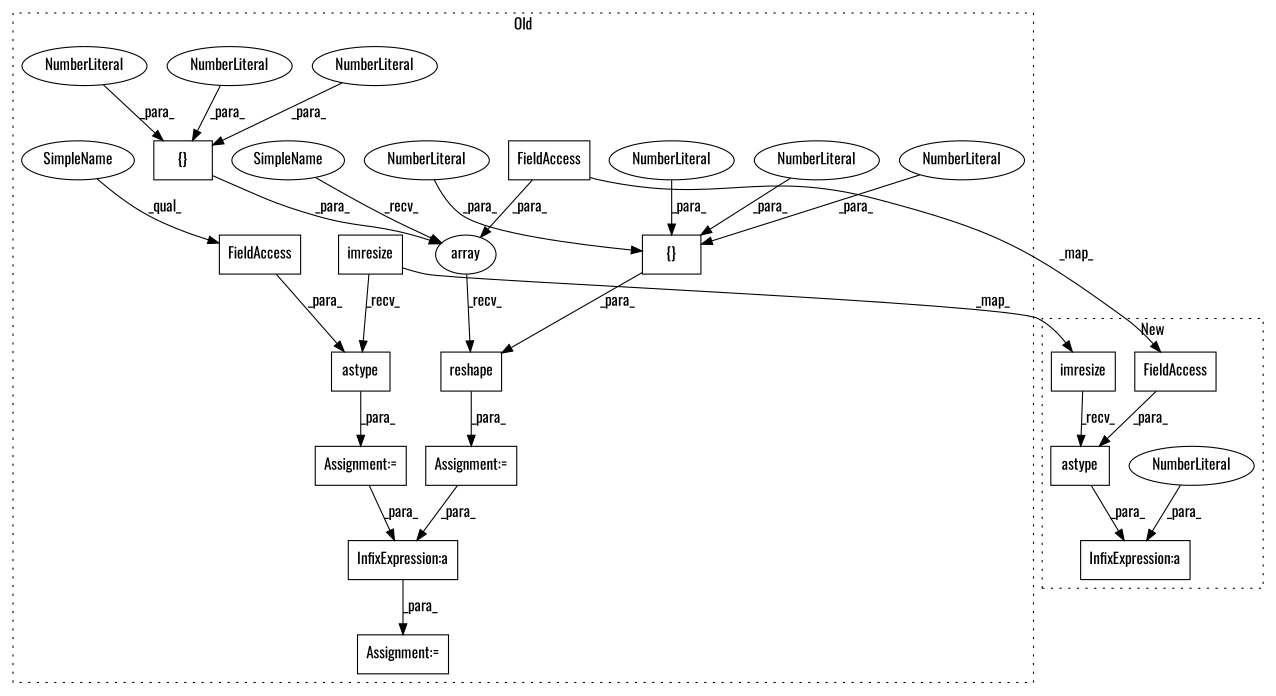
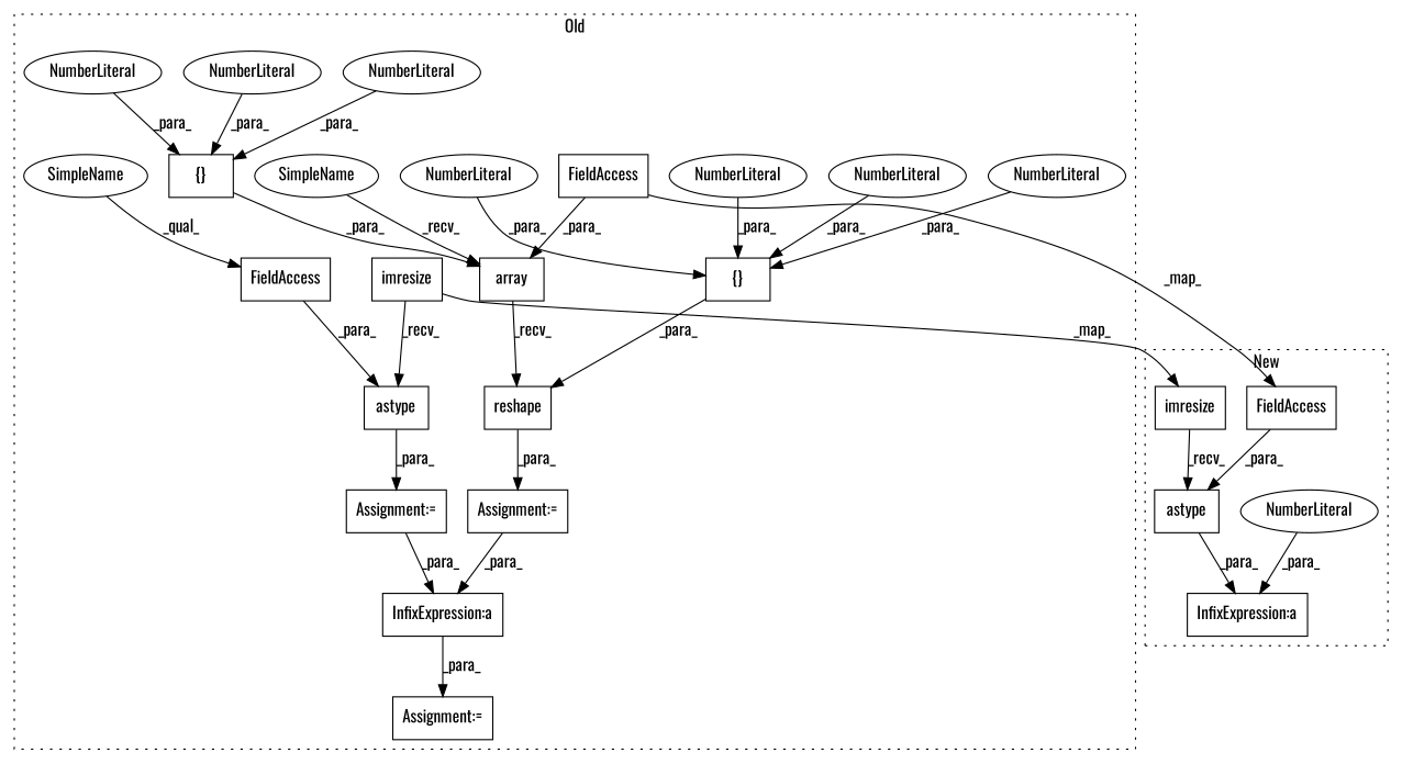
  digraph {
    fontname=Oswald
    node [a=34 l=1 s=555 shape=box fontname=Oswald]
    edge [fontname=Oswald]
    n1 [a=32 l="9,2" label=imresize s="476,513"]
    n2 [a=27 l=3 label="InfixExpression:a" s=537]
    n3 [l=3 label=NumberLiteral s=540 shape=ellipse]
    n4 [a=32 l="7,1" label=astype s="516,536"]
    n5 [a=22 l=13 label=FieldAccess s=523]
    n6 [a=32 l="9,2" label=imresize s="492,530"]
    n7 [a=7 label="Assignment:=" s=680]
    n8 [a=4 l="1,1" label="{}" s="603,626"]
    n9 [l=7 label=NumberLiteral s=619 shape=ellipse]
    n10 [l=6 label=NumberLiteral s=604 shape=ellipse]
    n11 [l=7 label=NumberLiteral s=611 shape=ellipse]
    n12 [a=7 label="Assignment:=" s=579]
    n13 [a=27 l=3 label="InfixExpression:a" s=686]
    n14 [a=4 l="1,1" label="{}" s="660,668"]
    n15 [label=NumberLiteral s=663 shape=ellipse]
    n16 [label=NumberLiteral s=661 shape=ellipse]
    n17 [label=NumberLiteral s=665 shape=ellipse]
    n18 [label=NumberLiteral s=667 shape=ellipse]
-   n19 [a=32 l="6,1" label=array s="586,641" shape=ellipse]
+   n19 [a=32 l="6,1" label=array s="586,641"]
    n20 [a=22 l=13 label=FieldAccess]
    n21 [a=32 l="8,1" label=reshape s="643,669"]
    n22 [a=7 label="Assignment:=" s=542]
    n23 [a=32 l="7,1" label=astype s="548,568"]
    n24 [a=22 l=13 label=FieldAccess s=628]
    n25 [a=42 l=5 label=SimpleName s=580 shape=ellipse]
    n26 [a=42 l=5 label=SimpleName shape=ellipse]
    subgraph cluster_1 {
      label=New
      style=dotted
      n1
      n2
      n3
      n4
      n5
    }
    subgraph cluster_2 {
      label=Old
      style=dotted
      n6
      n7
      n8
      n9
      n10
      n11
      n12
      n13
      n14
      n15
      n16
      n17
      n18
      n19
      n20
      n21
      n22
      n23
      n24
      n25
      n26
    }
    n1 -> n4 [label=_recv_]
    n3 -> n2 [label=_para_]
    n4 -> n2 [label=_para_]
    n5 -> n4 [label=_para_]
    n6 -> n1 [label=_map_]
    n6 -> n23 [label=_recv_]
    n8 -> n19 [label=_para_]
    n9 -> n8 [label=_para_]
    n10 -> n8 [label=_para_]
    n11 -> n8 [label=_para_]
    n12 -> n13 [label=_para_]
    n13 -> n7 [label=_para_]
    n14 -> n21 [label=_para_]
    n15 -> n14 [label=_para_]
    n16 -> n14 [label=_para_]
    n17 -> n14 [label=_para_]
    n18 -> n14 [label=_para_]
    n19 -> n21 [label=_recv_]
    n20 -> n23 [label=_para_]
    n21 -> n12 [label=_para_]
    n22 -> n13 [label=_para_]
    n23 -> n22 [label=_para_]
    n24 -> n5 [label=_map_]
    n24 -> n19 [label=_para_]
    n25 -> n19 [label=_recv_]
    n26 -> n20 [label=_qual_]
  }
